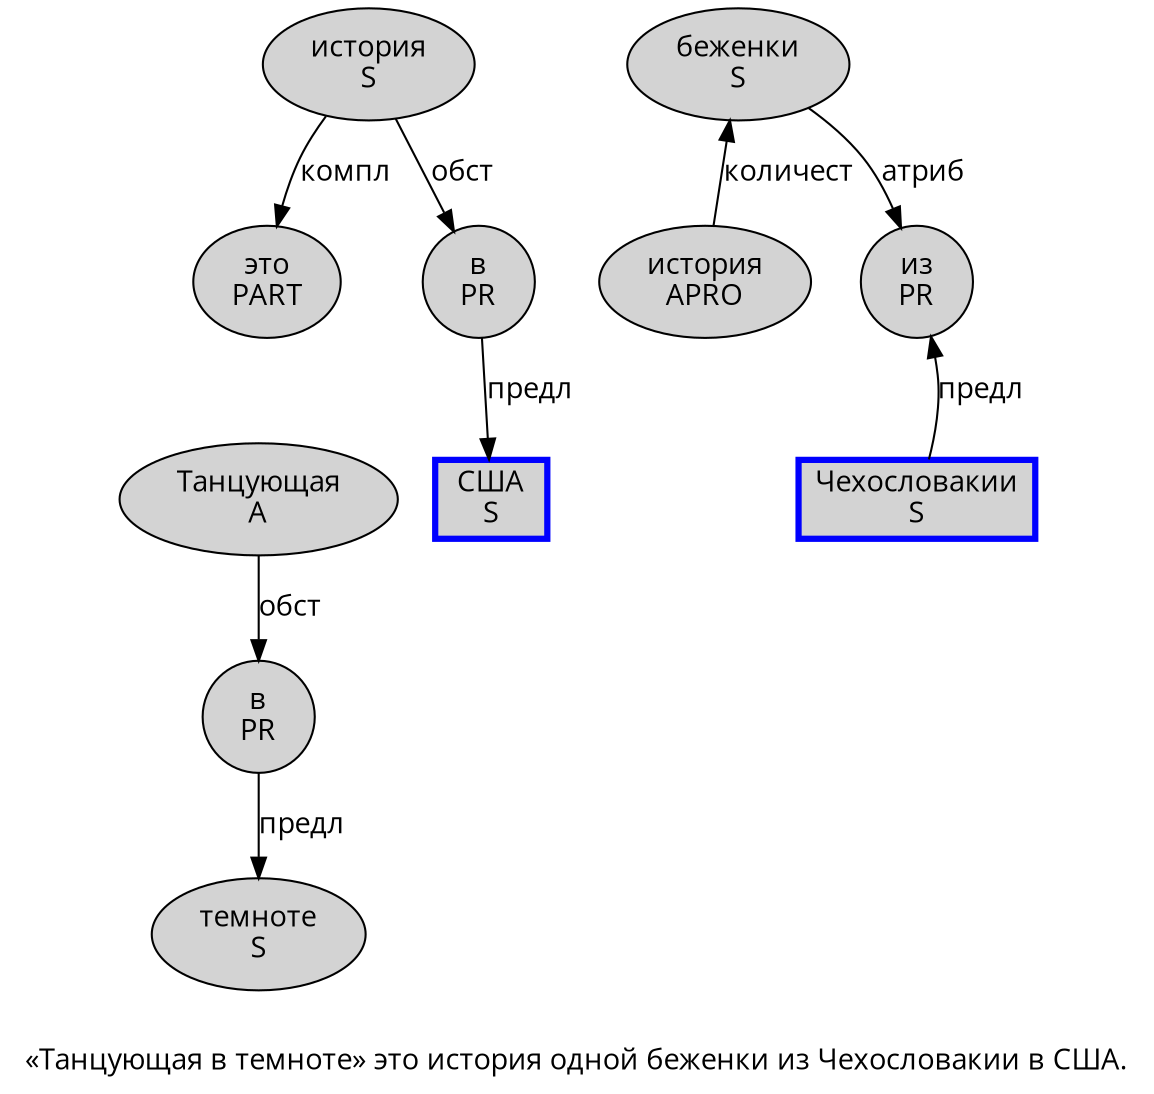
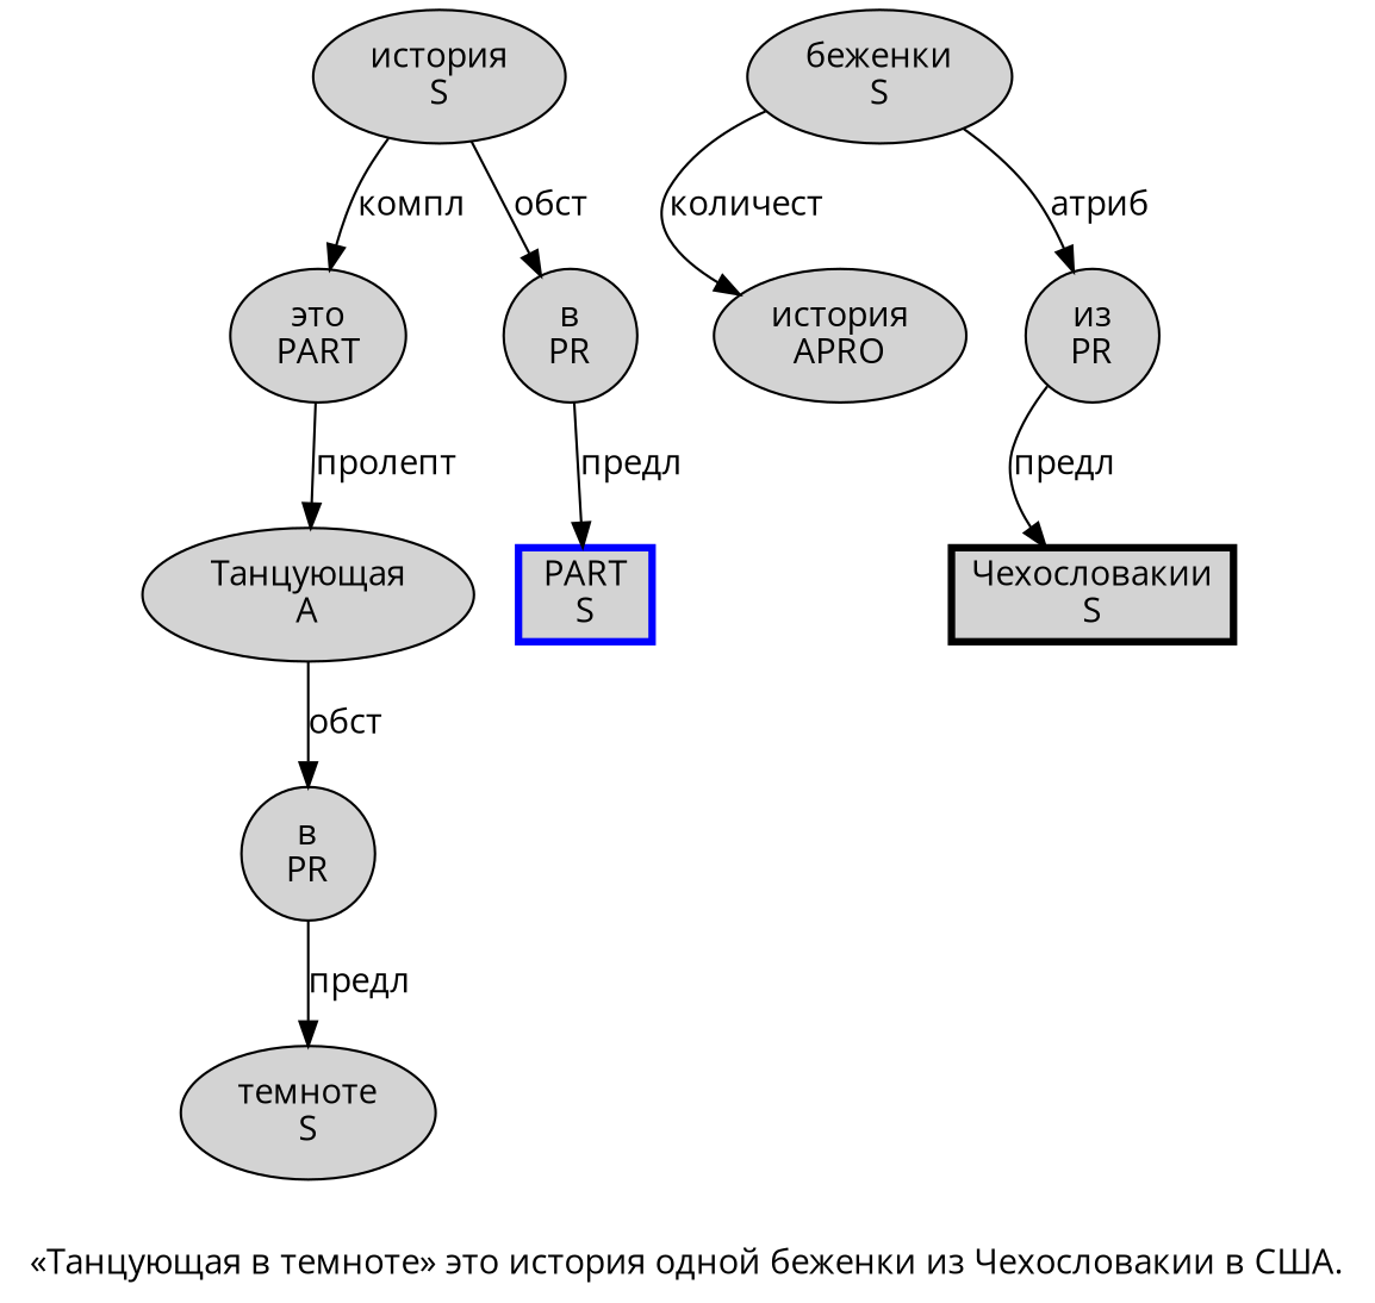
  digraph {
    fontname="Open Sans"
    label="«Танцующая в темноте» это история одной беженки из Чехословакии в США."
    node [fillcolor=lightgray fontname="Open Sans" penwidth=1 shape=ellipse style=filled]
    edge [fontname="Open Sans"]
    n1 [label="Танцующая\nA"]
    n2 [label="в\nPR"]
    n3 [label="темноте\nS"]
    n4 [label="это\nPART"]
    n5 [label="история\nS"]
    n6 [label="в\nPR"]
    n7 [label="беженки\nS"]
    n8 [label="история\nAPRO"]
    n9 [label="из\nPR"]
-   n10 [color=blue label="США\nS" penwidth=3 shape=box]
-   n11 [color=blue label="Чехословакии\nS" penwidth=3 shape=box]
+   n10 [color=blue label="PART\nS" penwidth=3 shape=box]
+   n11 [color=black label="Чехословакии\nS" penwidth=3 shape=box]
    n1 -> n2 [label="обст"]
    n2 -> n3 [label="предл"]
+   n4 -> n1 [label="пролепт"]
    n5 -> n4 [label="компл"]
    n5 -> n6 [label="обст"]
    n6 -> n10 [label="предл"]
-   n8 -> n7 [label="количест"]
+   n7 -> n8 [label="количест"]
    n7 -> n9 [label="атриб"]
-   n11 -> n9 [label="предл"]
+   n9 -> n11 [label="предл"]
  }
